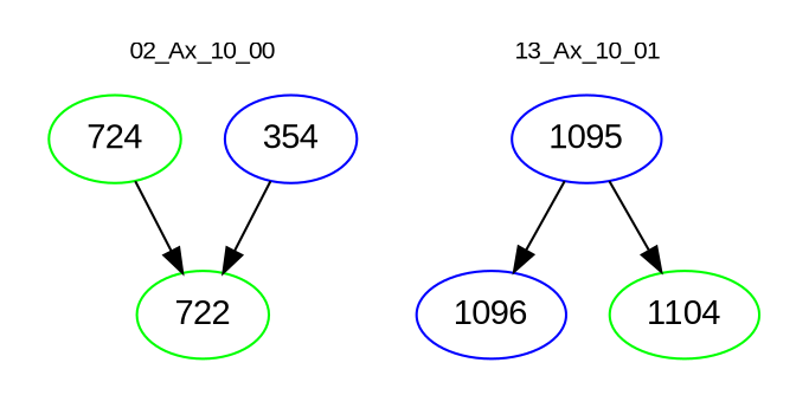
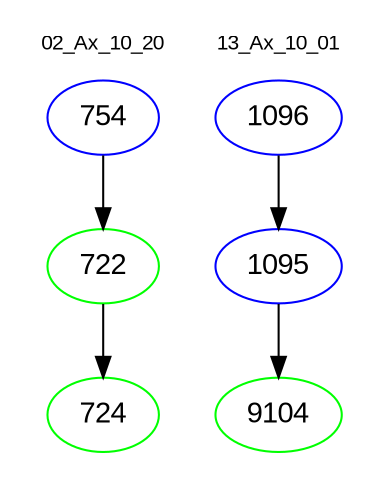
  digraph {
    fontname="Liberation Sans"
    node [color=green fontname="Liberation Sans"]
    edge [color=black fontname="Liberation Sans"]
    n1 [label=722]
-   n2 [color=blue label=354]
+   n2 [color=blue label=754]
    n3 [label=724]
    n4 [color=blue label=1095]
    n5 [color=blue label=1096]
-   n6 [label=1104]
+   n6 [label=9104]
    subgraph cluster_1 {
      color=white
      fontsize=10
-     label="02_Ax_10_00"
+     label="02_Ax_10_20"
      n1
      n2
      n3
    }
    subgraph cluster_2 {
      color=white
      fontsize=10
      label="13_Ax_10_01"
      n4
      n5
      n6
    }
-   n3 -> n1
+   n1 -> n3
    n2 -> n1
-   n4 -> n5
+   n5 -> n4
    n4 -> n6
  }
